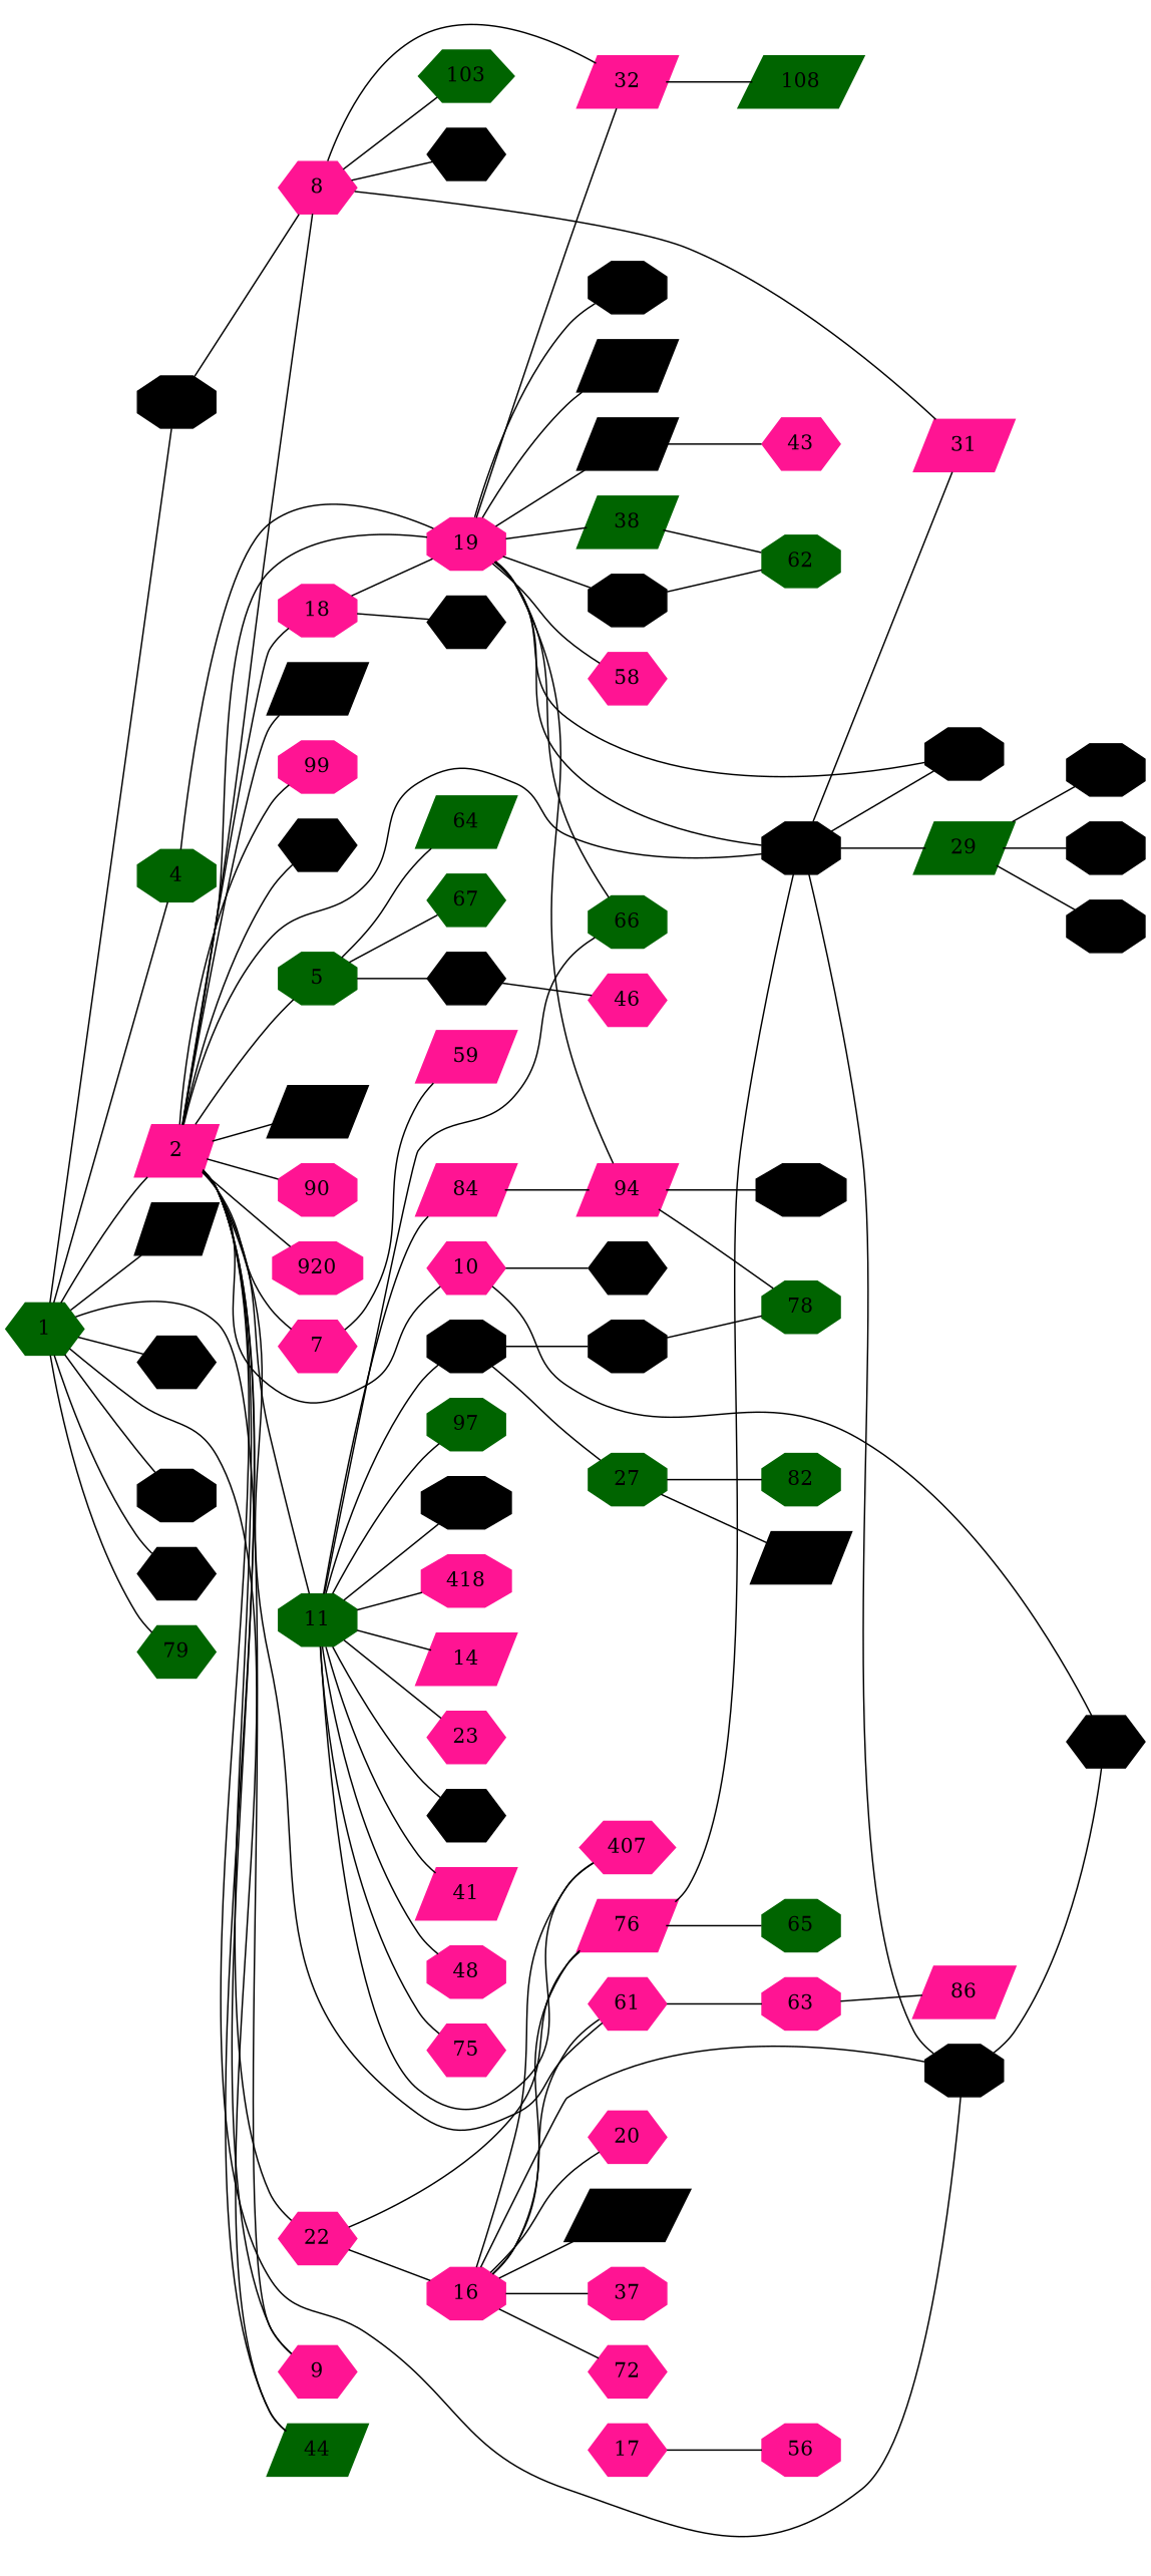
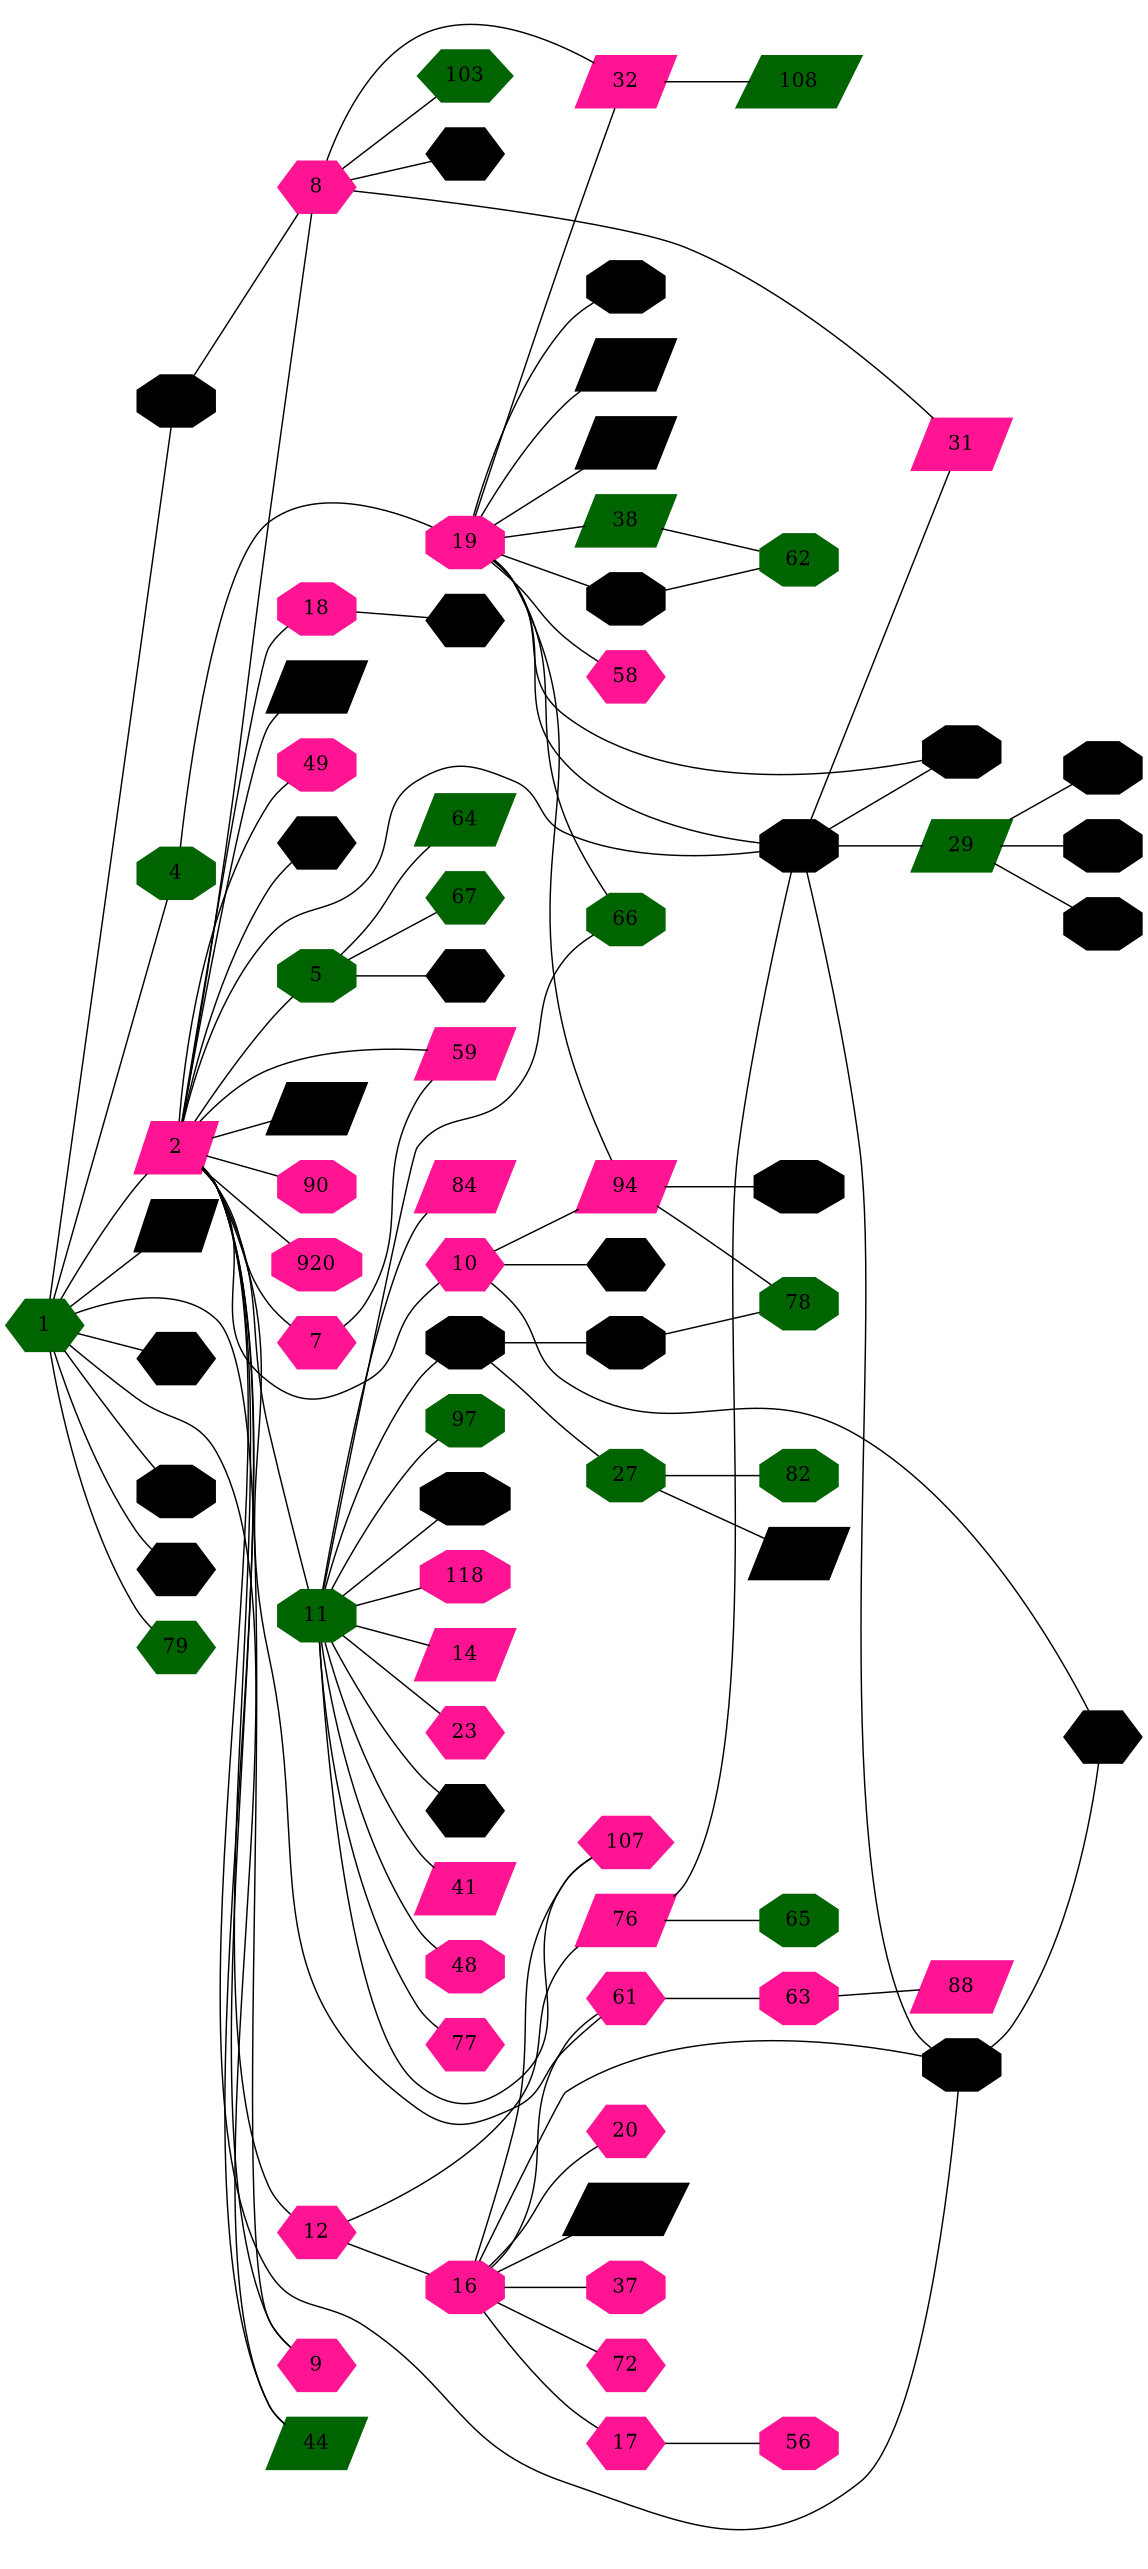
  graph {
    rankdir=LR
    node [color=deeppink shape=octagon style=filled]
    1 [color=darkgreen shape=hexagon]
    2 [shape=parallelogram]
    3 [color=black]
    4 [color=darkgreen]
    6 [color=black shape=parallelogram]
    9 [shape=hexagon]
    21 [color=black shape=hexagon]
    44 [color=darkgreen shape=parallelogram]
    45 [color=black]
    52 [color=black shape=hexagon]
    79 [color=darkgreen shape=hexagon]
    5 [color=darkgreen]
    7 [shape=hexagon]
    8 [shape=hexagon super="+114+112+54"]
    10 [shape=hexagon]
    11 [color=darkgreen]
-   12 [shape=hexagon label=22]
+   12 [shape=hexagon]
    18
    19 [super="+51+50+22+30+74"]
    28 [color=black super="+81+73+39+60"]
    40 [color=black shape=parallelogram]
    42 [color=black super="+76"]
-   49 [super="+57" label=99]
+   49 [super="+57"]
    53 [color=black shape=hexagon]
    61 [shape=hexagon super="+99+88"]
    89 [color=black shape=parallelogram]
    90
    n28 [label=920]
    15 [color=black shape=hexagon]
    64 [color=darkgreen shape=parallelogram]
    67 [color=darkgreen shape=hexagon]
    59 [shape=parallelogram]
    31 [shape=parallelogram]
    32 [shape=parallelogram]
    93 [color=black shape=hexagon]
    103 [color=darkgreen shape=hexagon]
    25 [color=black shape=hexagon]
    n38 [label=94 shape=parallelogram]
    80 [color=black shape=hexagon super="+98"]
    13 [color=black]
    14 [shape=parallelogram]
    23 [shape=hexagon]
    24 [color=black shape=hexagon]
    41 [shape=parallelogram]
    48
    66 [color=darkgreen]
-   77 [shape=hexagon label=75]
+   77 [shape=hexagon]
    84 [shape=parallelogram]
    97 [color=darkgreen]
-   107 [shape=hexagon super="+115" label=407]
+   107 [shape=hexagon super="+115"]
    113 [color=black]
-   118 [label=418]
+   118
    16
    n54 [label=76 shape=parallelogram]
    91 [color=black shape=hexagon]
    35 [color=black shape=parallelogram]
    36 [color=black]
    38 [color=darkgreen shape=parallelogram]
    47 [color=black super="+122"]
    58 [shape=hexagon]
    68 [color=black]
    71 [color=black shape=parallelogram]
    29 [color=darkgreen shape=parallelogram]
    63
-   46 [shape=hexagon]
    108 [color=darkgreen shape=parallelogram]
    78 [color=darkgreen super="+102+105"]
    111 [color=black]
    27 [color=darkgreen]
    69 [color=black]
    17 [shape=hexagon]
    20 [shape=hexagon]
    37
    72 [shape=hexagon]
    117 [color=black shape=parallelogram]
    65 [color=darkgreen]
    82 [color=darkgreen super="+94+116"]
    96 [color=black shape=parallelogram super="+100"]
    56
-   43 [shape=hexagon]
    62 [color=darkgreen]
    33 [color=black]
    70 [color=black]
    83 [color=black super="+104"]
-   86 [shape=parallelogram super="+119"]
+   86 [shape=parallelogram super="+119" label=88]
    1 -- 2
    1 -- 3
    1 -- 4
    1 -- 6
    1 -- 9
    1 -- 21
    1 -- 44
    1 -- 45
    1 -- 52
    1 -- 79
    2 -- 9
    2 -- 44
    2 -- 5
    2 -- 7
    2 -- 8
    2 -- 10
    2 -- 11
    2 -- 12
    2 -- 18
-   2 -- 19
+   2 -- 59
    2 -- 28
    2 -- 40
    2 -- 42
    2 -- 49
    2 -- 53
    2 -- 61
    2 -- 89
    2 -- 90
    2 -- n28
    3 -- 8
    4 -- 19
    5 -- 15
    5 -- 64
    5 -- 67
    7 -- 59
    8 -- 31
    8 -- 32
    8 -- 93
    8 -- 103
    10 -- 25
-   84 -- n38
+   10 -- n38
    10 -- 80
    11 -- 13
    11 -- 14
    11 -- 23
    11 -- 24
    11 -- 41
    11 -- 48
    11 -- 66
    11 -- 77
    11 -- 84
    11 -- 97
    11 -- 107
    11 -- 113
    11 -- 118
    12 -- 16
    12 -- n54
-   18 -- 19
    18 -- 91
    19 -- 28
    19 -- 32
    19 -- n38
    19 -- 66
    19 -- 35
    19 -- 36
    19 -- 38
    19 -- 47
    19 -- 58
    19 -- 68
    19 -- 71
    28 -- 42
    28 -- 31
    28 -- 36
    28 -- 29 [weight=2]
    42 -- 80
    61 -- 63
-   15 -- 46
    32 -- 108
    n38 -- 78
    n38 -- 111
    13 -- 27
    13 -- 69
    16 -- 42
    16 -- 61
    16 -- 107
-   16 -- n54
+   16 -- 17
    16 -- 20
    16 -- 37
    16 -- 72
    16 -- 117
    n54 -- 28
    n54 -- 65
-   35 -- 43
    38 -- 62
    47 -- 62
    29 -- 33
    29 -- 70
    29 -- 83
    63 -- 86
    27 -- 82
    27 -- 96
    69 -- 78
    17 -- 56
  }
